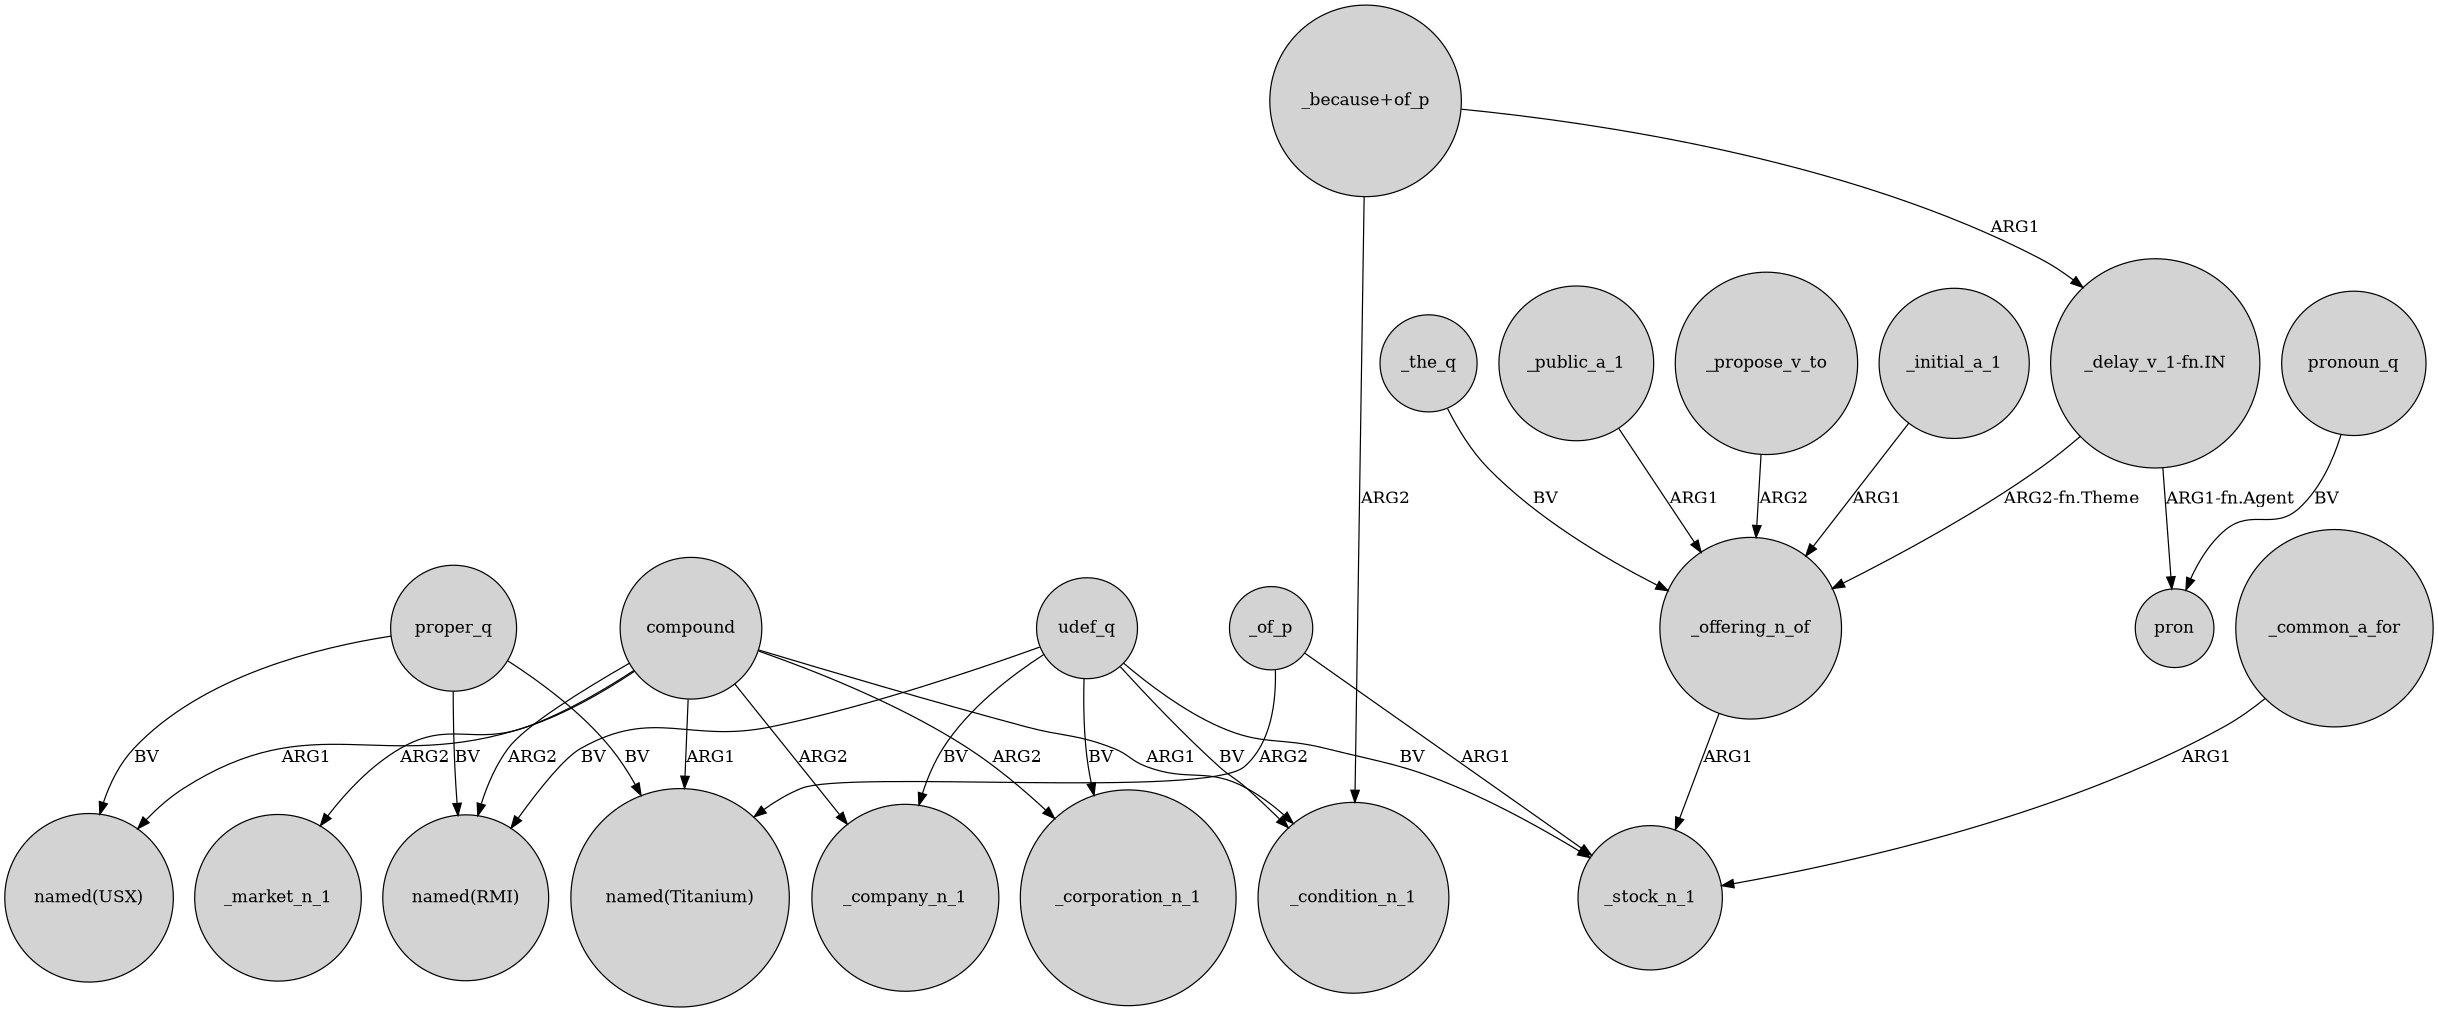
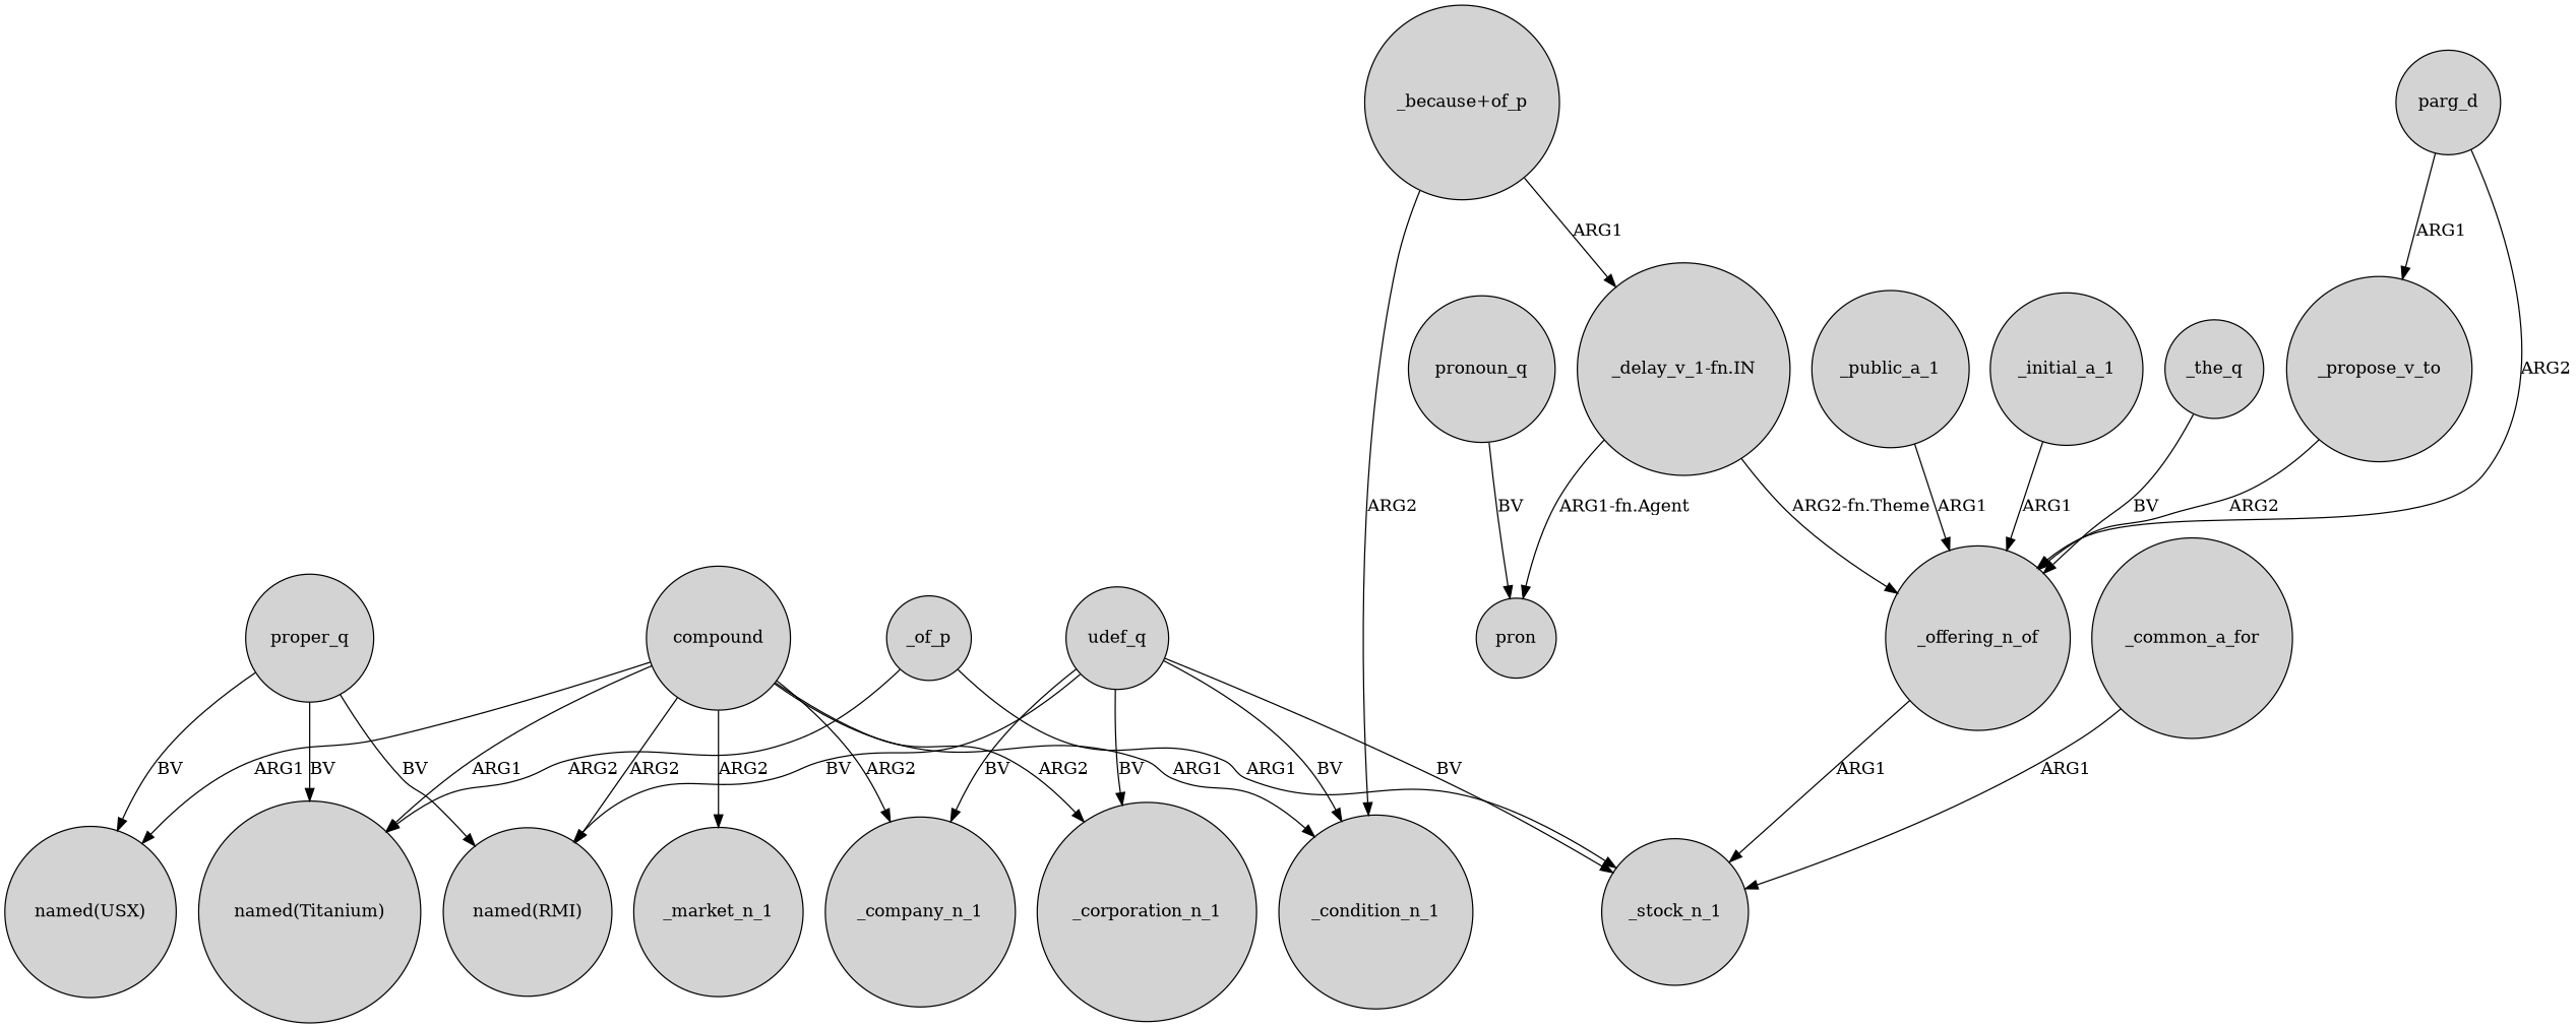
  digraph {
    node [shape=circle style=filled]
    compound
    _market_n_1
    "named(USX)"
    _company_n_1
    _corporation_n_1
    "named(Titanium)"
    "named(RMI)"
    _condition_n_1
+   parg_d
    _propose_v_to
    _offering_n_of
    _stock_n_1
    _public_a_1
    "_delay_v_1-fn.IN"
    pron
    udef_q
    pronoun_q
    _of_p
    proper_q
    "_because+of_p"
    _common_a_for
    _initial_a_1
    _the_q
    compound -> _market_n_1 [label=ARG2]
    compound -> "named(USX)" [label=ARG1]
    compound -> _company_n_1 [label=ARG2]
    compound -> _corporation_n_1 [label=ARG2]
    compound -> "named(Titanium)" [label=ARG1]
    compound -> "named(RMI)" [label=ARG2]
    compound -> _condition_n_1 [label=ARG1]
+   parg_d -> _propose_v_to [label=ARG1]
+   parg_d -> _offering_n_of [label=ARG2]
    _propose_v_to -> _offering_n_of [label=ARG2]
    _offering_n_of -> _stock_n_1 [label=ARG1]
    _public_a_1 -> _offering_n_of [label=ARG1]
    "_delay_v_1-fn.IN" -> _offering_n_of [label="ARG2-fn.Theme"]
    "_delay_v_1-fn.IN" -> pron [label="ARG1-fn.Agent"]
    udef_q -> _company_n_1 [label=BV]
    udef_q -> _corporation_n_1 [label=BV]
    udef_q -> "named(RMI)" [label=BV]
    udef_q -> _condition_n_1 [label=BV]
    udef_q -> _stock_n_1 [label=BV]
    pronoun_q -> pron [label=BV]
    _of_p -> "named(Titanium)" [label=ARG2]
    _of_p -> _stock_n_1 [label=ARG1]
    proper_q -> "named(USX)" [label=BV]
    proper_q -> "named(Titanium)" [label=BV]
    proper_q -> "named(RMI)" [label=BV]
    "_because+of_p" -> _condition_n_1 [label=ARG2]
    "_because+of_p" -> "_delay_v_1-fn.IN" [label=ARG1]
    _common_a_for -> _stock_n_1 [label=ARG1]
    _initial_a_1 -> _offering_n_of [label=ARG1]
    _the_q -> _offering_n_of [label=BV]
  }
